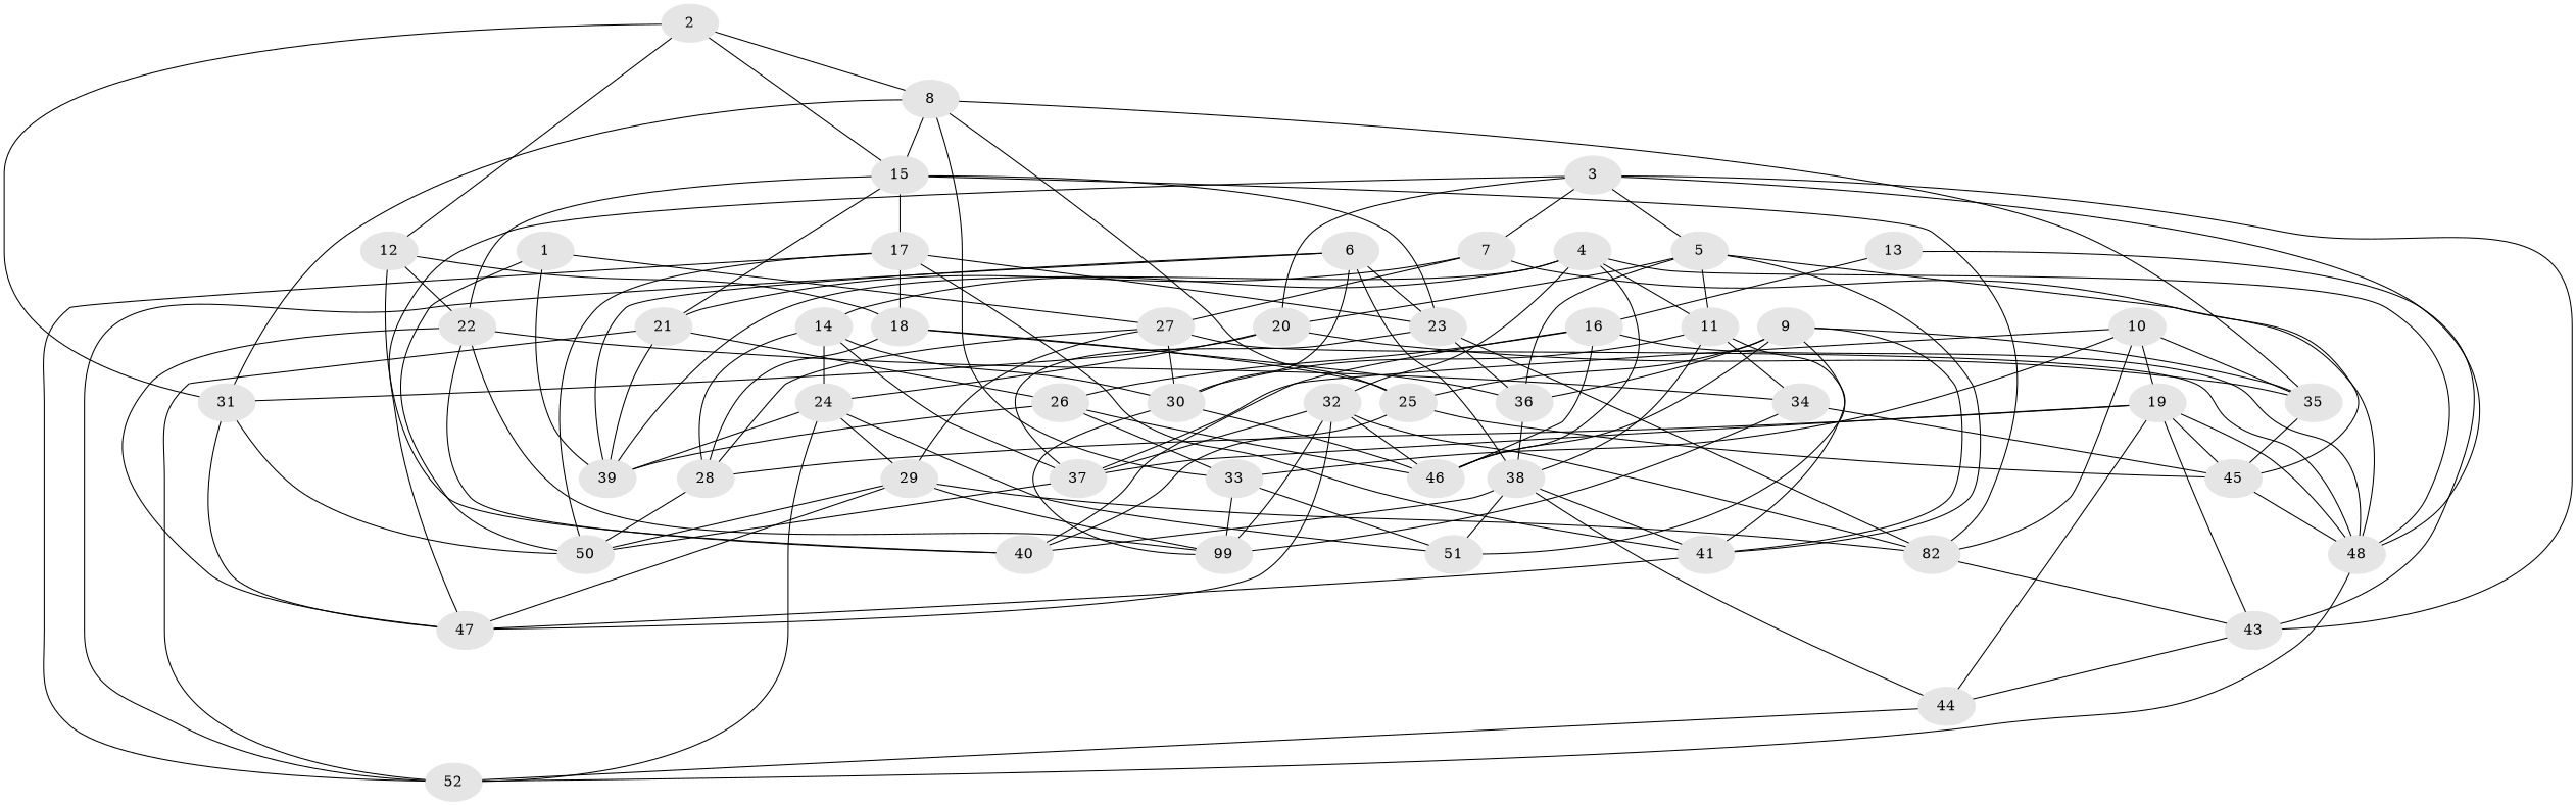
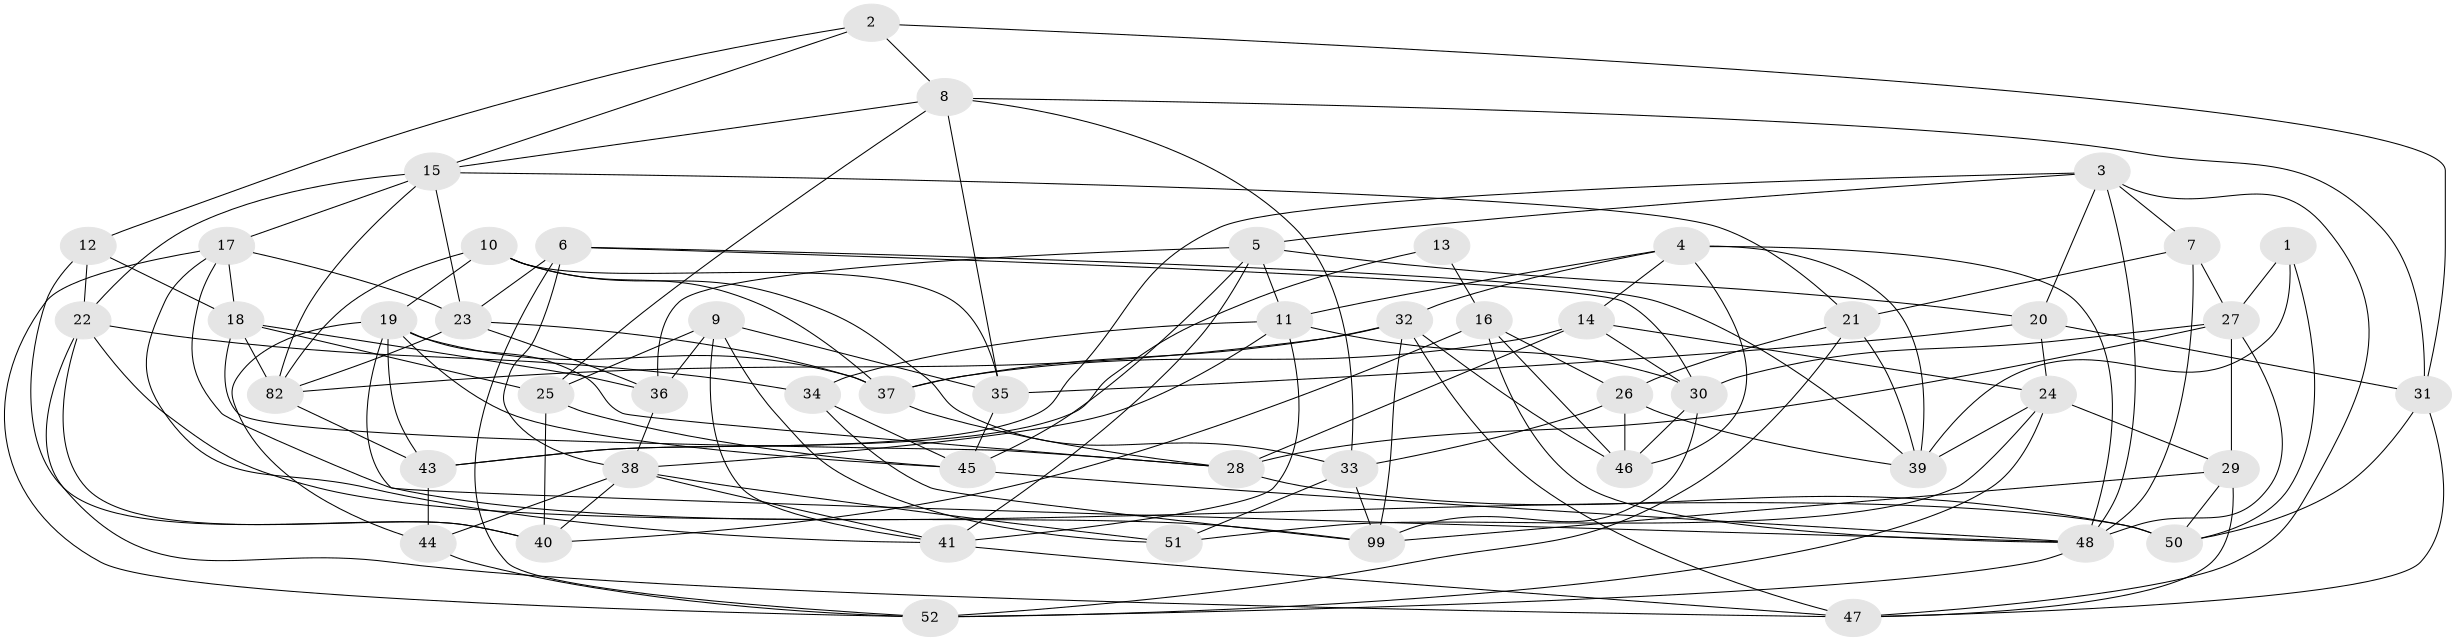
  graph {
    node [color=gray90 style=filled]
    edge [weight=1.0]
    1
    27
    39
    50
    15
    23
    21
    n8 [label=82]
    22
    17
    48
    30
    28
    29
    2
    8
    12
    31
    25
    33
    35
    18
    40
    47
    3
    5
    7
    20
    43
    11
    36
    41
    45
    24
    44
    52
    4
    14
    32
    46
    38
    34
    37
    n44 [label=99]
    6
    51
    26
    9
    10
    19
    13
    16
    1 -- 27
    1 -- 39
    1 -- 50
    27 -- 48
    27 -- 30
    27 -- 28
    27 -- 29
    15 -- 23
    15 -- 21
    15 -- n8
    15 -- 22
    15 -- 17
    23 -- n8
    23 -- 36
    23 -- 37
    21 -- 39
    21 -- 52
    21 -- 26
    n8 -- 43
    22 -- 40
    22 -- 47
    22 -- 34
    22 -- n44
    17 -- 50
    17 -- 23
    17 -- 18
    17 -- 41
    17 -- 52
    48 -- 52
    30 -- 46
    30 -- n44
    28 -- 50
    29 -- 50
-   29 -- n8
+   18 -- n8
    29 -- 47
    29 -- n44
    2 -- 15
    2 -- 8
    2 -- 12
    2 -- 31
    8 -- 15
    8 -- 31
    8 -- 25
    8 -- 33
    8 -- 35
    12 -- 22
    12 -- 18 [weight=2.0]
    12 -- 40 [weight=2.0]
    31 -- 50
    31 -- 47
    25 -- 40
    25 -- 45
    33 -- n44
    33 -- 51
    35 -- 45
    18 -- 28
    18 -- 25
    18 -- 36
    3 -- 48
    3 -- 47
    3 -- 5
    3 -- 7
    3 -- 20
    3 -- 43
    5 -- 20
    5 -- 11
    5 -- 36
    5 -- 41
    5 -- 45
    7 -- 27
    7 -- 21
    7 -- 48
    20 -- 31 [weight=2.0]
    20 -- 35
    20 -- 24
    43 -- 44
    11 -- 30
    11 -- 41
    11 -- 38
    11 -- 34
    36 -- 38
    41 -- 47
    45 -- 48
    24 -- 39
    24 -- 29
    24 -- 52
    24 -- 51
    44 -- 52
    4 -- 39
    4 -- 48
    4 -- 11
    4 -- 14
    4 -- 32
    4 -- 46
    14 -- 30
    14 -- 28 [weight=2.0]
    14 -- 24
    14 -- 37
    32 -- n8
    32 -- 47
    32 -- 46
    32 -- 37
    32 -- n44
    38 -- 40
    38 -- 41
    38 -- 44
    38 -- 51
    34 -- 45
    34 -- n44
-   37 -- 50
+   37 -- 28
    6 -- 39
    6 -- 23
    6 -- 30
    6 -- 52
    6 -- 38 [weight=2.0]
    26 -- 39
    26 -- 33 [weight=2.0]
    26 -- 46
    9 -- 25 [weight=2.0]
    9 -- 35
    9 -- 36 [weight=2.0]
    9 -- 41
-   9 -- 46
    9 -- 51
    10 -- n8
    10 -- 33
    10 -- 35 [weight=2.0]
    10 -- 37
    10 -- 19
    19 -- 48
    19 -- 28
    19 -- 43
    19 -- 45
    19 -- 44
    19 -- 37
    13 -- 43 [weight=2.0]
    13 -- 16 [weight=2.0]
    16 -- 48
    16 -- 40
    16 -- 46
    16 -- 26
  }
